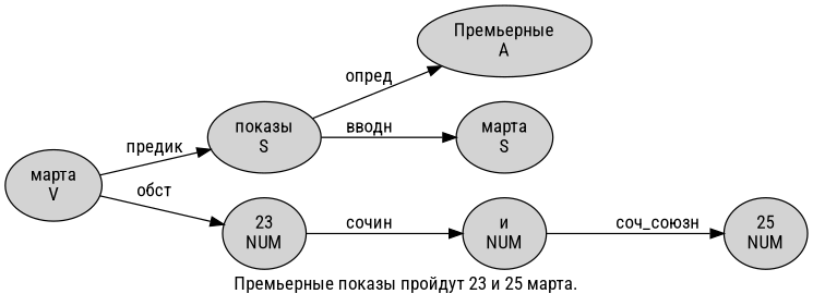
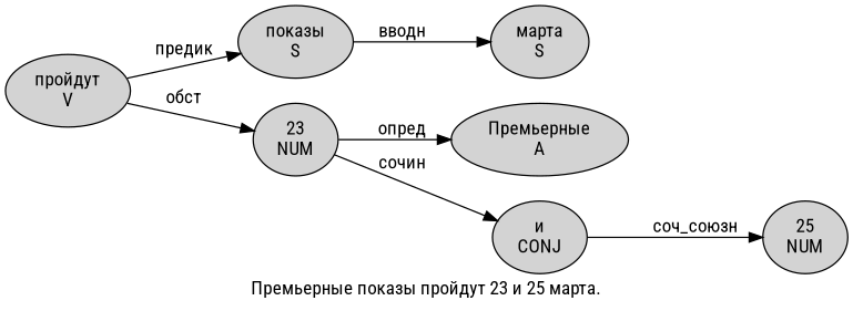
  digraph {
    fontname="Roboto Condensed"
    label="Премьерные показы пройдут 23 и 25 марта."
    rankdir=LR
    node [fillcolor=lightgray fontname="Roboto Condensed" penwidth=1 shape=ellipse style=filled]
    edge [fontname="Roboto Condensed"]
    n1 [label="Премьерные\nA"]
    n2 [label="показы\nS"]
    n3 [label="марта\nS"]
-   n4 [label="марта\nV"]
+   n4 [label="пройдут\nV"]
    n5 [label="23\nNUM"]
-   n6 [label="и\nNUM"]
+   n6 [label="и\nCONJ"]
    n7 [label="25\nNUM"]
-   n2 -> n1 [label="опред"]
+   n5 -> n1 [label="опред"]
    n2 -> n3 [label="вводн"]
    n4 -> n2 [label="предик"]
    n4 -> n5 [label="обст"]
    n5 -> n6 [label="сочин"]
    n6 -> n7 [label="соч_союзн"]
  }
